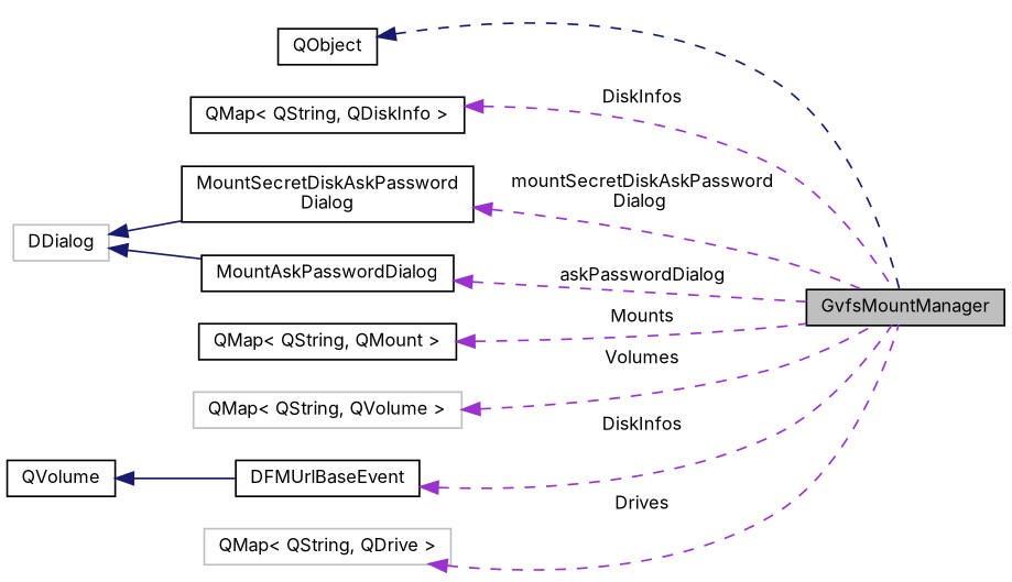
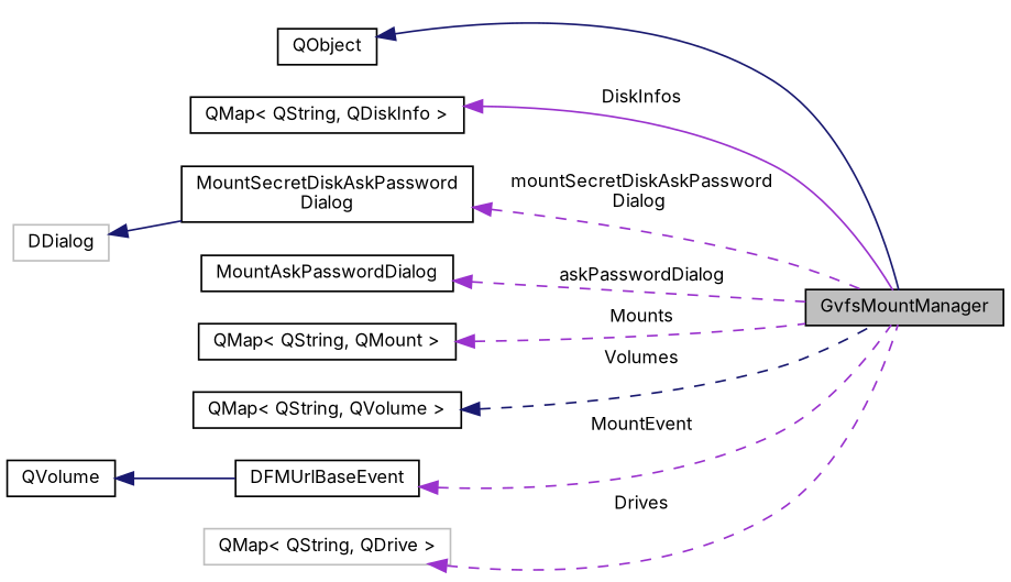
  digraph {
    fontname=Inter
    rankdir=LR
    node [color=black fillcolor=white fontname=Inter fontsize=10 shape=record style=filled]
    edge [color=darkorchid3 dir=back fontname=Inter fontsize=10 labelfontname=Helvetica labelfontsize=10 style=dashed]
    n1 [fillcolor=grey75 fontcolor=black height=0.2 label=GvfsMountManager width=0.4]
    n2 [height=0.2 label=QObject width=0.4]
    n3 [height=0.2 label="QMap\< QString, QDiskInfo \>" width=0.4]
    n4 [height=0.2 label="MountSecretDiskAskPassword\lDialog" width=0.4]
    n5 [color=grey75 height=0.2 label=DDialog width=0.4]
    n6 [height=0.2 label=MountAskPasswordDialog width=0.4]
    n7 [height=0.2 label="QMap\< QString, QMount \>" width=0.4]
-   n8 [color=grey75 height=0.2 label="QMap\< QString, QVolume \>" width=0.4]
+   n8 [height=0.2 label="QMap\< QString, QVolume \>" width=0.4]
    n9 [height=0.2 label=DFMUrlBaseEvent width=0.4]
    n10 [height=0.2 label=QVolume width=0.4]
    n11 [color=grey75 height=0.2 label="QMap\< QString, QDrive \>" width=0.4]
-   n2 -> n1 [color=midnightblue]
-   n3 -> n1 [label=" DiskInfos"]
+   n2 -> n1 [color=midnightblue style=solid]
+   n3 -> n1 [label=" DiskInfos" style=solid]
    n4 -> n1 [label=" mountSecretDiskAskPassword\lDialog"]
    n5 -> n4 [color=midnightblue style=solid]
-   n5 -> n6 [color=midnightblue style=solid]
    n6 -> n1 [label=" askPasswordDialog"]
    n7 -> n1 [label=" Mounts"]
-   n8 -> n1 [label=" Volumes"]
-   n9 -> n1 [label=" DiskInfos"]
+   n8 -> n1 [color=midnightblue label=" Volumes"]
+   n9 -> n1 [label=" MountEvent"]
    n10 -> n9 [color=midnightblue style=solid]
    n11 -> n1 [label=" Drives"]
  }
